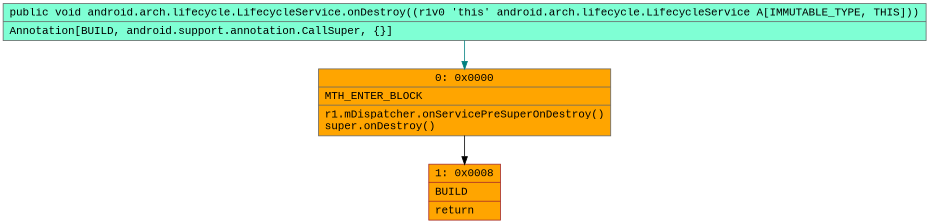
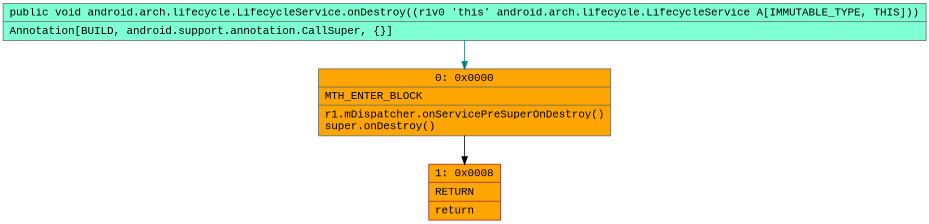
  digraph {
    fontname="Liberation Mono"
    node [shape=record style=filled fillcolor=orange color=gray40 fontname="Liberation Mono"]
    edge [fontname="Liberation Mono"]
    n1 [label="{0\:\ 0x0000|MTH_ENTER_BLOCK\l|r1.mDispatcher.onServicePreSuperOnDestroy()\lsuper.onDestroy()\l}"]
-   n2 [label="{1\:\ 0x0008|BUILD\l|return\l}" color=brown]
+   n2 [label="{1\:\ 0x0008|RETURN\l|return\l}" color=brown]
    n3 [label="{public void android.arch.lifecycle.LifecycleService.onDestroy((r1v0 'this' android.arch.lifecycle.LifecycleService A[IMMUTABLE_TYPE, THIS]))  | Annotation[BUILD, android.support.annotation.CallSuper, \{\}]\l}" fillcolor=aquamarine]
    n1 -> n2 [color=black]
    n3 -> n1 [color=teal]
  }
